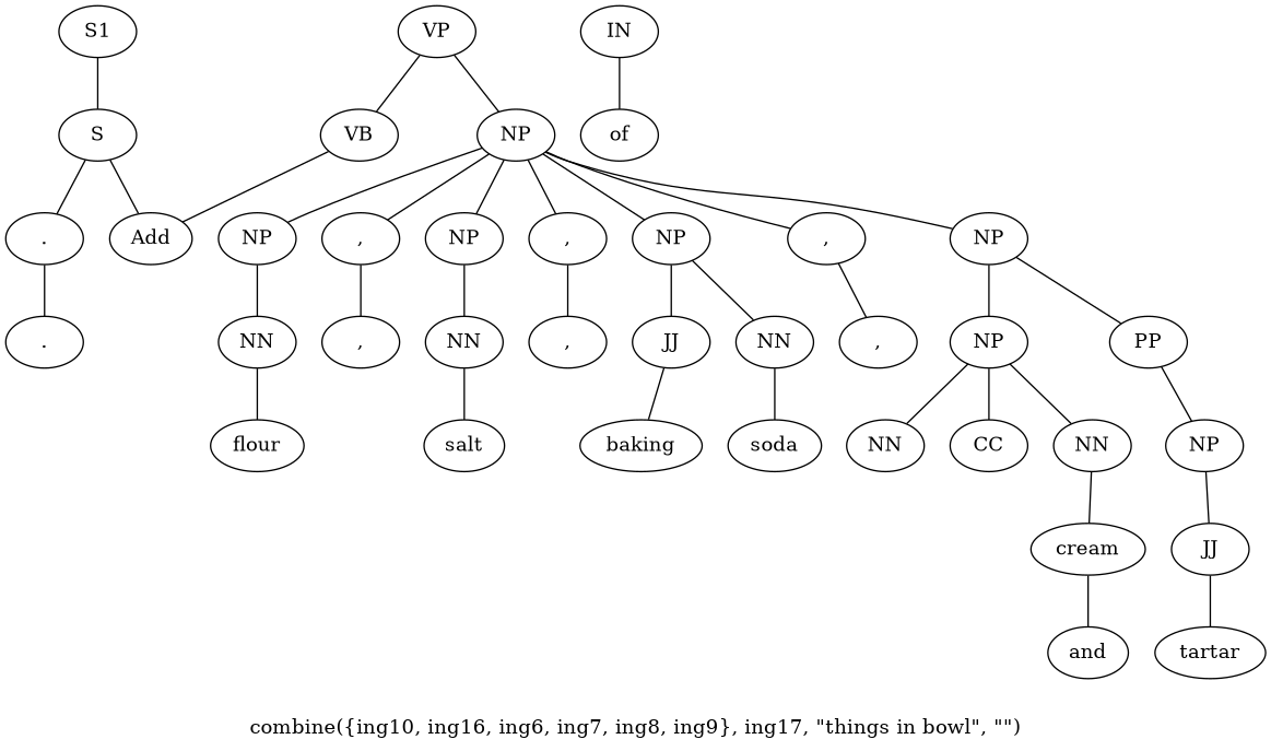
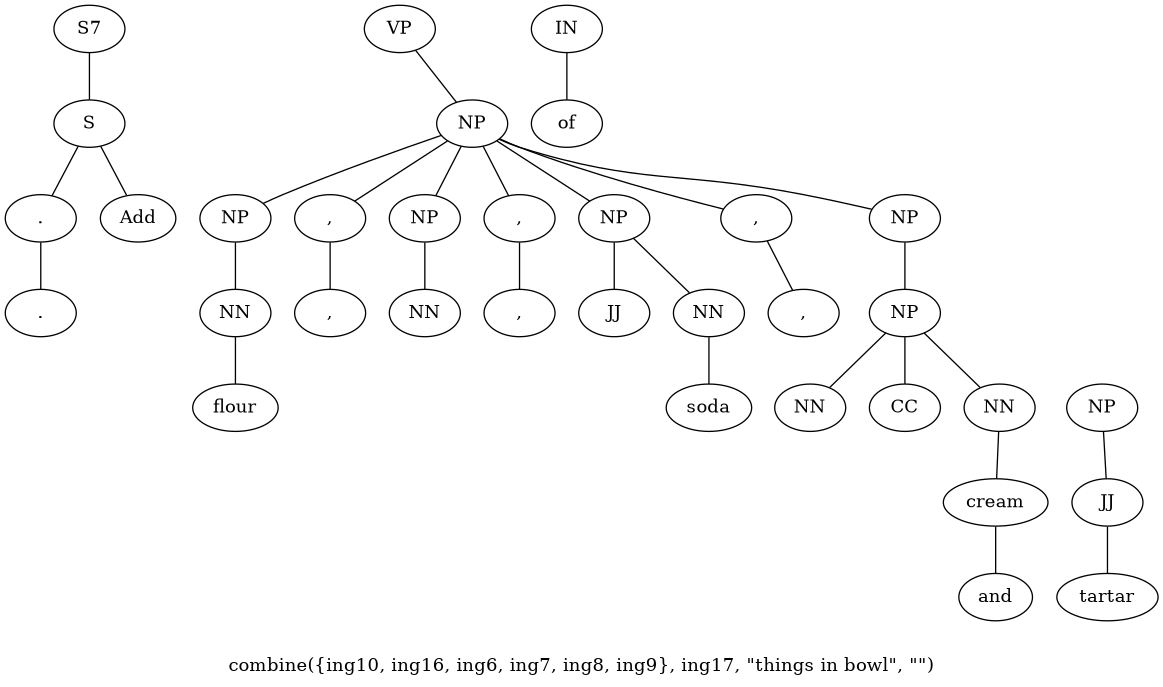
  graph {
    label="combine({ing10, ing16, ing6, ing7, ing8, ing9}, ing17, \"things in bowl\", \"\")"
-   n1 [label=S1]
+   n1 [label=S7]
    n2 [label=S]
    n3 [label="."]
    n4 [label=Add]
    n5 [label=VP]
-   n6 [label=VB]
    n7 [label=NP]
    n8 [label="."]
    n9 [label=NP]
    n10 [label=","]
    n11 [label=NP]
    n12 [label=","]
    n13 [label=NP]
    n14 [label=","]
    n15 [label=NP]
    n16 [label=NN]
    n17 [label=","]
    n18 [label=NN]
    n19 [label=","]
    n20 [label=JJ]
    n21 [label=NN]
    n22 [label=","]
    n23 [label=NP]
-   n24 [label=PP]
    n25 [label=flour]
-   n26 [label=salt]
-   n27 [label=baking]
    n28 [label=soda]
    n29 [label=NN]
    n30 [label=CC]
    n31 [label=NN]
    n32 [label=NP]
    n33 [label=cream]
    n34 [label=and]
    n35 [label=IN]
    n36 [label=of]
    n37 [label=JJ]
    n38 [label=tartar]
    n1 -- n2
    n2 -- n3
    n2 -- n4
    n3 -- n8
-   n5 -- n6
    n5 -- n7
-   n6 -- n4
    n7 -- n9
    n7 -- n10
    n7 -- n11
    n7 -- n12
    n7 -- n13
    n7 -- n14
    n7 -- n15
    n9 -- n16
    n10 -- n17
    n11 -- n18
    n12 -- n19
    n13 -- n20
    n13 -- n21
    n14 -- n22
    n15 -- n23
-   n15 -- n24
    n16 -- n25
-   n18 -- n26
-   n20 -- n27
    n21 -- n28
    n23 -- n29
    n23 -- n30
    n23 -- n31
-   n24 -- n32
    n31 -- n33
    n32 -- n37
    n33 -- n34
    n35 -- n36
    n37 -- n38
  }
